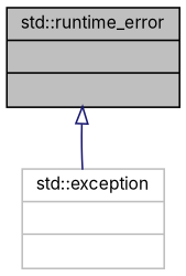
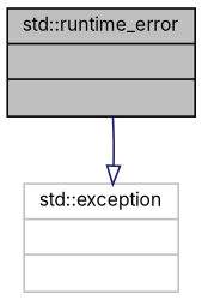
  digraph {
    fontname=Inter
    node [fontname=Inter fontsize=10 shape=record style=filled]
    n1 [color=black fillcolor=grey75 fontcolor=black height=0.2 label="{std::runtime_error\n||}" width=0.4]
    n2 [color=grey75 fillcolor=white height=0.2 label="{std::exception\n||}" width=0.4]
-   n1 -> n2 [arrowtail=onormal color=midnightblue dir=back fontname=Inter fontsize=10 labelfontname=Helvetica labelfontsize=10 style=solid]
+   n2 -> n1 [arrowtail=onormal color=midnightblue dir=back fontname=Inter fontsize=10 labelfontname=Helvetica labelfontsize=10 style=solid]
  }
